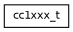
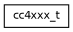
  digraph {
    rankdir=LR
-   n1 [color=black fillcolor=white fontname=Helvetica fontsize=10 height=0.2 label=cc1xxx_t shape=record style=filled width=0.4]
+   n1 [color=black fillcolor=white fontname=Helvetica fontsize=10 height=0.2 label=cc4xxx_t shape=record style=filled width=0.4]
  }
